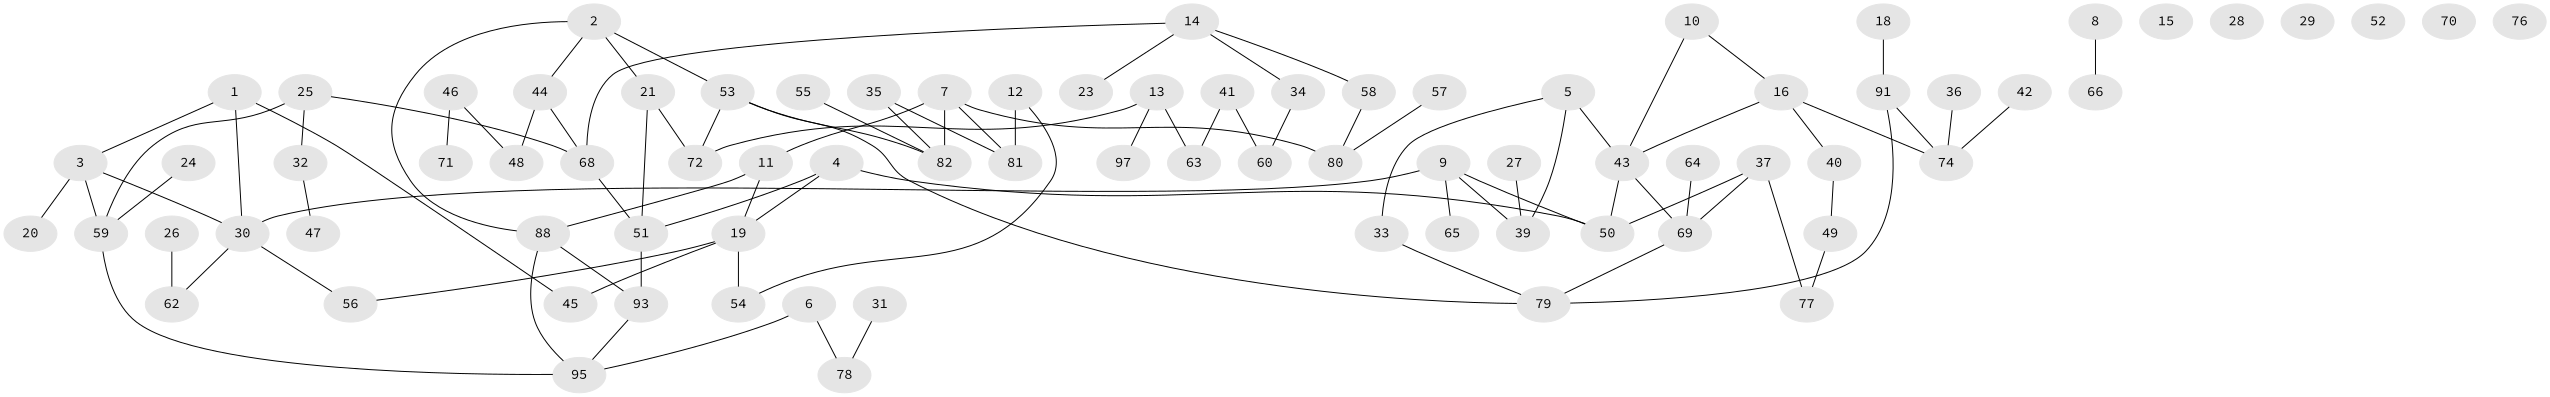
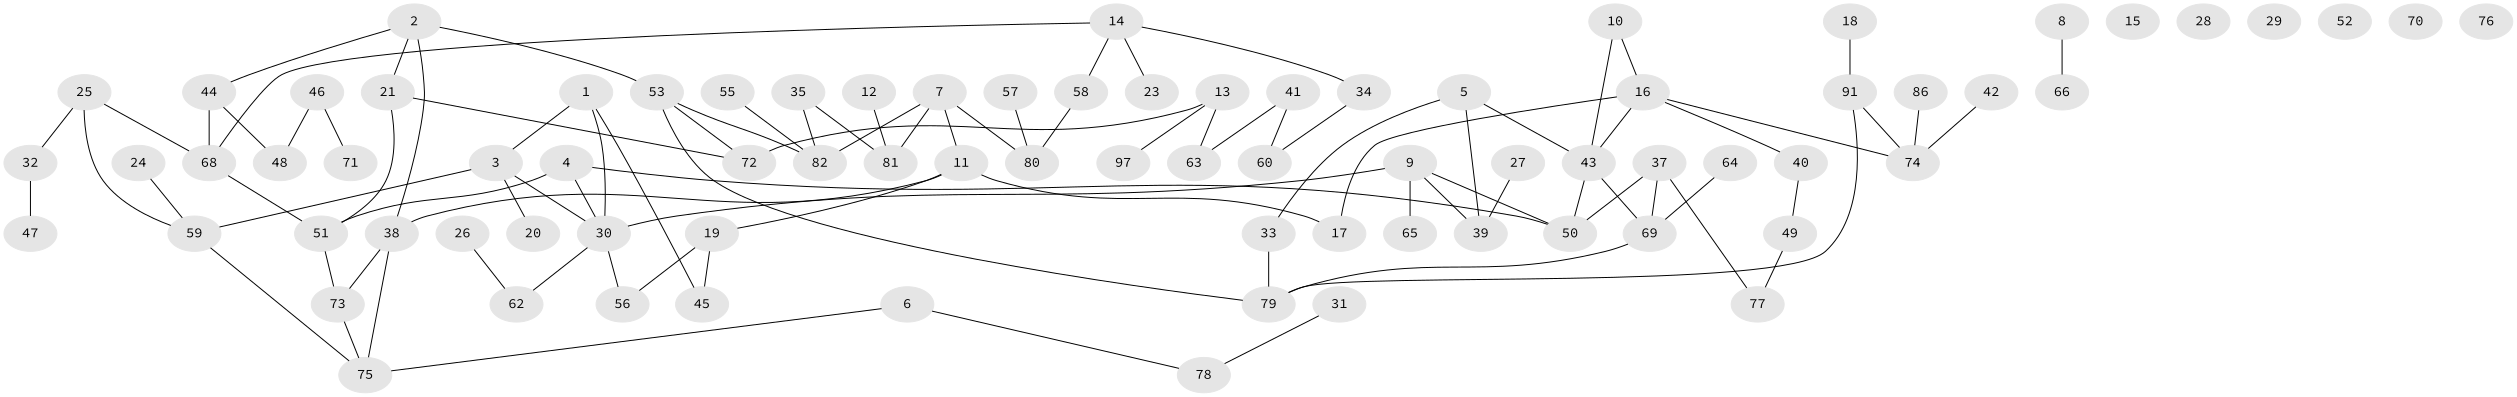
  graph {
    fontname="Source Code Pro"
    node [color=gray90 fontname="Source Code Pro" style=filled]
    edge [fontname="Source Code Pro"]
    1
    3
    30
    45
    20
    59
    56
    62
    2
    21
-   38 [label=88]
+   38
    44
    53
    51
    72
-   75 [label=95]
-   73 [label=93]
+   75
+   73
    68
    48
    82
    79
    4
    50
    5
    33
    39
    43
    69
    6
    78
    7
    81
    11
    80
+   17
    19
    8
    66
    9
    65
    10
    16
    40
    74
-   54
    12
    13
    63
    n49 [label=97]
    14
    23
    34
    58
    60
    15
    49
    n57 [label=91]
    18
    24
    25
    32
    47
    26
    27
    28
    29
    31
    35
-   36
+   36 [label=86]
    37
    77
    41
    42
    46
    71
    52
    55
    57
    64
    70
    76
    1 -- 3
    1 -- 30
    1 -- 45
    3 -- 30
    3 -- 20
    3 -- 59
    30 -- 56
    30 -- 62
    59 -- 75
    2 -- 21
    2 -- 38
    2 -- 44
    2 -- 53
    21 -- 51
    21 -- 72
    38 -- 75
    38 -- 73
    44 -- 68
    44 -- 48
    53 -- 72
    53 -- 82
    53 -- 79
    51 -- 73
    73 -- 75
    68 -- 51
-   4 -- 19
+   4 -- 30
    4 -- 51
    4 -- 50
    5 -- 33
    5 -- 39
    5 -- 43
    33 -- 79
    43 -- 50
    43 -- 69
    69 -- 79
    6 -- 75
    6 -- 78
    7 -- 82
    7 -- 81
    7 -- 11
    7 -- 80
    11 -- 38
+   11 -- 17
    11 -- 19
    19 -- 45
    19 -- 56
-   19 -- 54
    8 -- 66
    9 -- 30
    9 -- 50
    9 -- 39
    9 -- 65
    10 -- 43
    10 -- 16
    16 -- 43
+   16 -- 17
    16 -- 40
    16 -- 74
    40 -- 49
    12 -- 81
-   12 -- 54
    13 -- 72
    13 -- 63
    13 -- n49
    14 -- 68
    14 -- 23
    14 -- 34
    14 -- 58
    34 -- 60
    58 -- 80
    49 -- 77
    n57 -- 79
    n57 -- 74
    18 -- n57
    24 -- 59
    25 -- 59
    25 -- 68
    25 -- 32
    32 -- 47
    26 -- 62
    27 -- 39
    31 -- 78
    35 -- 82
    35 -- 81
    36 -- 74
    37 -- 50
    37 -- 69
    37 -- 77
    41 -- 63
    41 -- 60
    42 -- 74
    46 -- 48
    46 -- 71
    55 -- 82
    57 -- 80
    64 -- 69
  }
